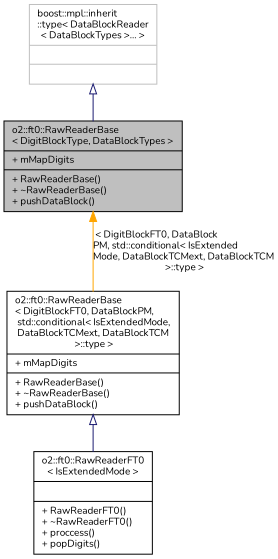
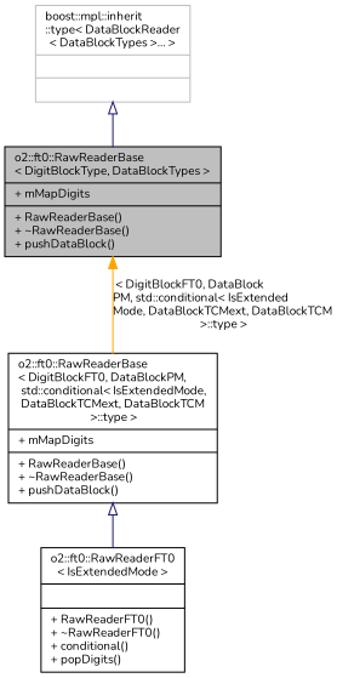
  digraph {
    fontname=Nunito
    node [color=black fontname=Nunito fontsize=10 shape=record]
    edge [color=midnightblue dir=back fontname=Nunito fontsize=10 labelfontname=Helvetica labelfontsize=10 style=solid arrowtail=onormal]
    n1 [fillcolor=grey75 fontcolor=black height=0.2 label="{o2::ft0::RawReaderBase\l\< DigitBlockType, DataBlockTypes \>\n|+ mMapDigits\l|+ RawReaderBase()\l+ ~RawReaderBase()\l+ pushDataBlock()\l}" style=filled width=0.4]
    n2 [height=0.2 label="{o2::ft0::RawReaderBase\l\< DigitBlockFT0, DataBlockPM,\l std::conditional\< IsExtendedMode,\l DataBlockTCMext, DataBlockTCM\l \>::type \>\n|+ mMapDigits\l|+ RawReaderBase()\l+ ~RawReaderBase()\l+ pushDataBlock()\l}" width=0.4]
    n3 [color=grey75 height=0.2 label="{boost::mpl::inherit\l::type\< DataBlockReader\l\< DataBlockTypes \>... \>\n||}" width=0.4]
-   n4 [height=0.2 label="{o2::ft0::RawReaderFT0\l\< IsExtendedMode \>\n||+ RawReaderFT0()\l+ ~RawReaderFT0()\l+ proccess()\l+ popDigits()\l}" width=0.4]
+   n4 [height=0.2 label="{o2::ft0::RawReaderFT0\l\< IsExtendedMode \>\n||+ RawReaderFT0()\l+ ~RawReaderFT0()\l+ conditional()\l+ popDigits()\l}" width=0.4]
    n1 -> n2 [color=orange label=" \< DigitBlockFT0, DataBlock\lPM, std::conditional\< IsExtended\lMode, DataBlockTCMext, DataBlockTCM\l \>::type \>" arrowtail=""]
    n2 -> n4
    n3 -> n1
  }
